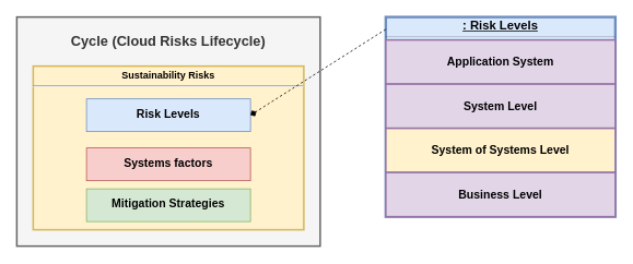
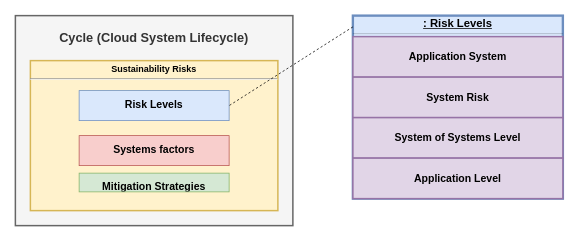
  <mxCell id="0" />
  <mxCell id="1" parent="0" />
  <mxCell id="2" value="" style="fontStyle=1;align=center;verticalAlign=middle;childLayout=stackLayout;horizontal=1;horizontalStack=0;resizeParent=1;resizeParentMax=0;resizeLast=0;marginBottom=0;fillColor=#dae8fc;strokeColor=#6c8ebf;strokeWidth=3.15;" parent="1" vertex="1"><mxGeometry x="470" y="20" width="280" height="244" as="geometry" /></mxCell>
  <mxCell id="3" value="&lt;font style=&quot;font-size: 15px;&quot;&gt;&lt;b&gt;: Risk Levels&lt;/b&gt;&lt;/font&gt;" style="html=1;align=center;spacing=0;spacingLeft=10;spacingRight=10;verticalAlign=middle;strokeColor=none;fillColor=none;whiteSpace=wrap;fontStyle=4;" parent="2" vertex="1"><mxGeometry width="280" height="20" as="geometry" /></mxCell>
  <mxCell id="4" value="" style="line;strokeWidth=0.25;fillColor=none;align=left;verticalAlign=middle;spacingTop=-1;spacingLeft=3;spacingRight=3;rotatable=0;labelPosition=right;points=[];portConstraint=eastwest;" parent="2" vertex="1"><mxGeometry y="20" width="280" height="8" as="geometry" /></mxCell>
  <mxCell id="5" value="Application System" style="whiteSpace=wrap;strokeWidth=2;fillColor=#e1d5e7;strokeColor=#9673a6;fontSize=14;fontStyle=1" parent="2" vertex="1"><mxGeometry y="28" width="280" height="54" as="geometry" /></mxCell>
- <mxCell id="6" value="System Level" style="whiteSpace=wrap;strokeWidth=2;fillColor=#e1d5e7;strokeColor=#9673a6;fontSize=14;fontStyle=1" parent="2" vertex="1"><mxGeometry y="82" width="280" height="54" as="geometry" /></mxCell>
- <mxCell id="7" value="System of Systems Level" style="whiteSpace=wrap;strokeWidth=2;fillColor=#fff2cc;strokeColor=#9673a6;fontSize=14;fontStyle=1;" parent="2" vertex="1"><mxGeometry y="136" width="280" height="54" as="geometry" /></mxCell>
- <mxCell id="8" value="Business Level" style="whiteSpace=wrap;strokeWidth=2;fillColor=#e1d5e7;strokeColor=#9673a6;fontStyle=1;fontSize=14;" parent="2" vertex="1"><mxGeometry y="190" width="280" height="54" as="geometry" /></mxCell>
- <mxCell id="9" value="&lt;div&gt;&lt;b&gt;&lt;font style=&quot;font-size: 17px;&quot;&gt;&lt;br&gt;&lt;/font&gt;&lt;/b&gt;&lt;/div&gt;&lt;b&gt;&lt;font style=&quot;font-size: 17px;&quot;&gt;Cycle (Cloud Risks Lifecycle)&lt;/font&gt;&lt;/b&gt;" style="shape=rect;html=1;overflow=fill;strokeWidth=2;whiteSpace=wrap;align=center;verticalAlign=top;recursiveResize=0;fillColor=#f5f5f5;fontColor=#333333;strokeColor=#666666;" parent="1" vertex="1"><mxGeometry x="20" y="20" width="370" height="280" as="geometry" /></mxCell>
+ <mxCell id="6" value="System Risk" style="whiteSpace=wrap;strokeWidth=2;fillColor=#e1d5e7;strokeColor=#9673a6;fontSize=14;fontStyle=1" parent="2" vertex="1"><mxGeometry y="82" width="280" height="54" as="geometry" /></mxCell>
+ <mxCell id="7" value="System of Systems Level" style="whiteSpace=wrap;strokeWidth=2;fillColor=#e1d5e7;strokeColor=#9673a6;fontSize=14;fontStyle=1" parent="2" vertex="1"><mxGeometry y="136" width="280" height="54" as="geometry" /></mxCell>
+ <mxCell id="8" value="Application Level" style="whiteSpace=wrap;strokeWidth=2;fillColor=#e1d5e7;strokeColor=#9673a6;fontStyle=1;fontSize=14;" parent="2" vertex="1"><mxGeometry y="190" width="280" height="54" as="geometry" /></mxCell>
+ <mxCell id="9" value="&lt;div&gt;&lt;b&gt;&lt;font style=&quot;font-size: 17px;&quot;&gt;&lt;br&gt;&lt;/font&gt;&lt;/b&gt;&lt;/div&gt;&lt;b&gt;&lt;font style=&quot;font-size: 17px;&quot;&gt;Cycle (Cloud System Lifecycle)&lt;/font&gt;&lt;/b&gt;" style="shape=rect;html=1;overflow=fill;strokeWidth=2;whiteSpace=wrap;align=center;verticalAlign=top;recursiveResize=0;fillColor=#f5f5f5;fontColor=#333333;strokeColor=#666666;" parent="1" vertex="1"><mxGeometry x="20" y="20" width="370" height="280" as="geometry" /></mxCell>
  <mxCell id="10" value="&lt;p style=&quot;margin:0px;margin-top:4px;text-align:center;&quot;&gt;&lt;b&gt;Sustainability&amp;nbsp;&lt;/b&gt;&lt;b style=&quot;background-color: initial;&quot;&gt;Risks&lt;/b&gt;&lt;/p&gt;&lt;hr&gt;&lt;p&gt;&lt;/p&gt;&lt;p style=&quot;font-size:10px;margin:0px;text-align:center;&quot;&gt;&lt;br&gt;&lt;/p&gt;" style="strokeColor=#d6b656;fillColor=#fff2cc;shape=rect;html=1;overflow=fill;strokeWidth=2;whiteSpace=wrap;align=center;" parent="9" vertex="1"><mxGeometry x="20" y="60" width="330" height="200" as="geometry" /></mxCell>
  <mxCell id="11" value="&lt;p style=&quot;margin:0px;margin-top:10px;text-align:center;&quot;&gt;&lt;b&gt;&lt;font style=&quot;font-size: 14px;&quot;&gt;Systems factors&lt;/font&gt;&lt;/b&gt;&lt;/p&gt;" style="shape=rect;html=1;overflow=fill;whiteSpace=wrap;fillColor=#f8cecc;strokeColor=#b85450;" parent="9" vertex="1"><mxGeometry x="85" y="160" width="200" height="40" as="geometry" /></mxCell>
- <mxCell id="12" value="&lt;p style=&quot;margin:0px;margin-top:10px;text-align:center;&quot;&gt;&lt;b&gt;&lt;font style=&quot;font-size: 14px;&quot;&gt;Mitigation Strategies&lt;/font&gt;&lt;/b&gt;&lt;/p&gt;" style="shape=rect;html=1;overflow=fill;whiteSpace=wrap;fillColor=#d5e8d4;strokeColor=#82b366;" parent="9" vertex="1"><mxGeometry x="85" y="210" width="200" height="40" as="geometry" /></mxCell>
+ <mxCell id="12" value="&lt;p style=&quot;margin:0px;margin-top:10px;text-align:center;&quot;&gt;&lt;b&gt;&lt;font style=&quot;font-size: 14px;&quot;&gt;Mitigation Strategies&lt;/font&gt;&lt;/b&gt;&lt;/p&gt;" style="shape=rect;html=1;overflow=fill;whiteSpace=wrap;fillColor=#d5e8d4;strokeColor=#82b366;" parent="9" vertex="1"><mxGeometry x="85" y="210" width="200" height="25" as="geometry" /></mxCell>
  <mxCell id="13" value="&lt;p style=&quot;margin:0px;margin-top:10px;text-align:center;&quot;&gt;&lt;b&gt;&lt;font style=&quot;font-size: 14px;&quot;&gt;Risk Levels&lt;/font&gt;&lt;/b&gt;&lt;/p&gt;" style="shape=rect;html=1;overflow=fill;whiteSpace=wrap;fillColor=#dae8fc;strokeColor=#6c8ebf;" parent="9" vertex="1"><mxGeometry x="85" y="100" width="200" height="40" as="geometry" /></mxCell>
- <mxCell id="14" value="" style="rounded=0;endArrow=diamond;dashed=1;html=1;entryX=1;entryY=0.5;entryDx=0;entryDy=0;exitX=0;exitY=0.75;exitDx=0;exitDy=0;" parent="1" source="3" target="13" edge="1"><mxGeometry relative="1" as="geometry"><mxPoint x="240" y="-90" as="targetPoint" /><mxPoint x="300" y="-96" as="sourcePoint" /></mxGeometry></mxCell>
+ <mxCell id="14" value="" style="rounded=0;endArrow=none;dashed=1;html=1;entryX=1;entryY=0.5;entryDx=0;entryDy=0;exitX=0;exitY=0.75;exitDx=0;exitDy=0;" parent="1" source="3" target="13" edge="1"><mxGeometry relative="1" as="geometry"><mxPoint x="240" y="-90" as="targetPoint" /><mxPoint x="300" y="-96" as="sourcePoint" /></mxGeometry></mxCell>
